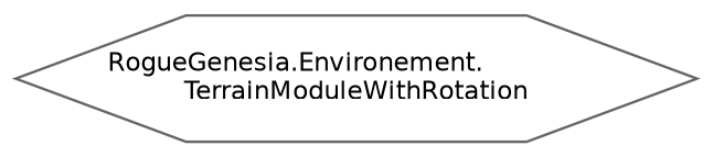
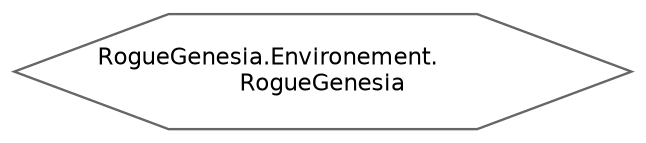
  digraph {
    rankdir=LR
    fontname="DejaVu Sans"
-   n1 [color=grey40 fillcolor=white fontname="DejaVu Sans" fontsize=10 height=0.2 label="RogueGenesia.Environement.\lTerrainModuleWithRotation" shape=hexagon style=filled width=0.4]
+   n1 [color=grey40 fillcolor=white fontname="DejaVu Sans" fontsize=10 height=0.2 label="RogueGenesia.Environement.\lRogueGenesia" shape=hexagon style=filled width=0.4]
  }
